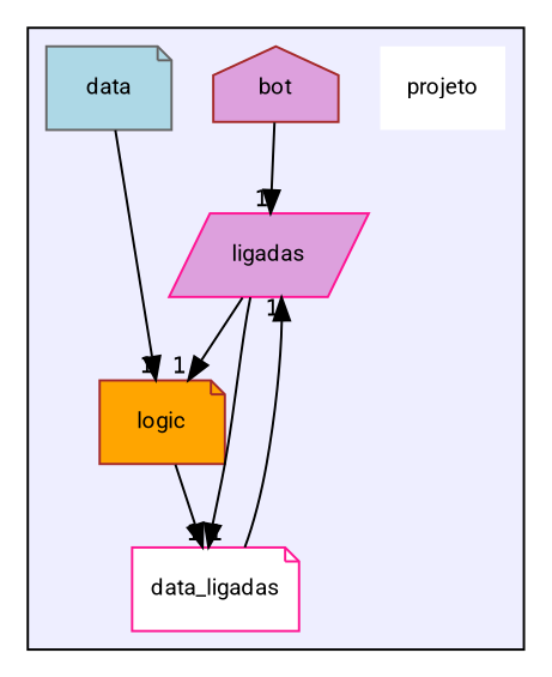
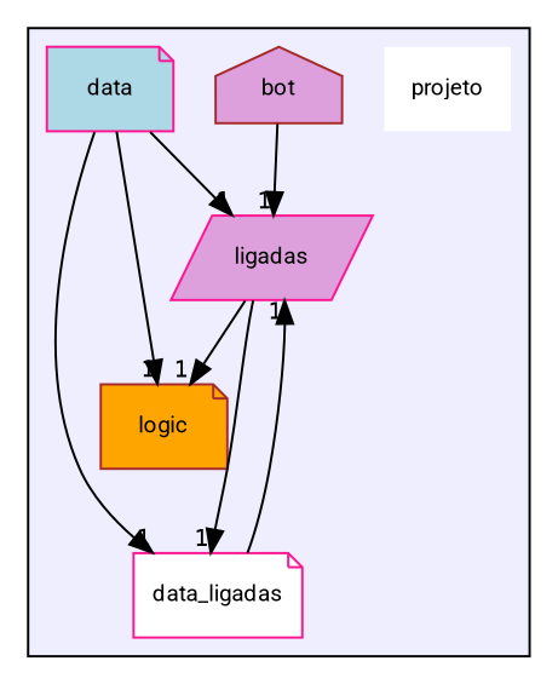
  digraph {
    compound=true
    fontname=Roboto
    node [color=gray40 fillcolor=white fontname=Roboto fontsize=10 shape=note style=filled]
    edge [fontname=Roboto headlabel=1 labeldistance=1.5 labelfontname=Helvetica labelfontsize=10]
    n1 [label=projeto shape=plaintext]
    n2 [color=brown fillcolor=plum label=bot shape=house]
-   n3 [fillcolor=lightblue label=data]
+   n3 [color=deeppink fillcolor=lightblue label=data]
    n4 [color=deeppink fillcolor=plum label=ligadas shape=parallelogram]
    n5 [color=deeppink label=data_ligadas]
    n6 [color=brown fillcolor=orange label=logic]
    subgraph cluster_1 {
      bgcolor="#eeeeff"
      pencolor=black
      n1
      n2
      n3
      n4
      n5
      n6
    }
    n2 -> n4
-   n6 -> n5
+   n3 -> n4
+   n3 -> n5
    n3 -> n6
    n4 -> n5
    n4 -> n6
    n5 -> n4
  }
